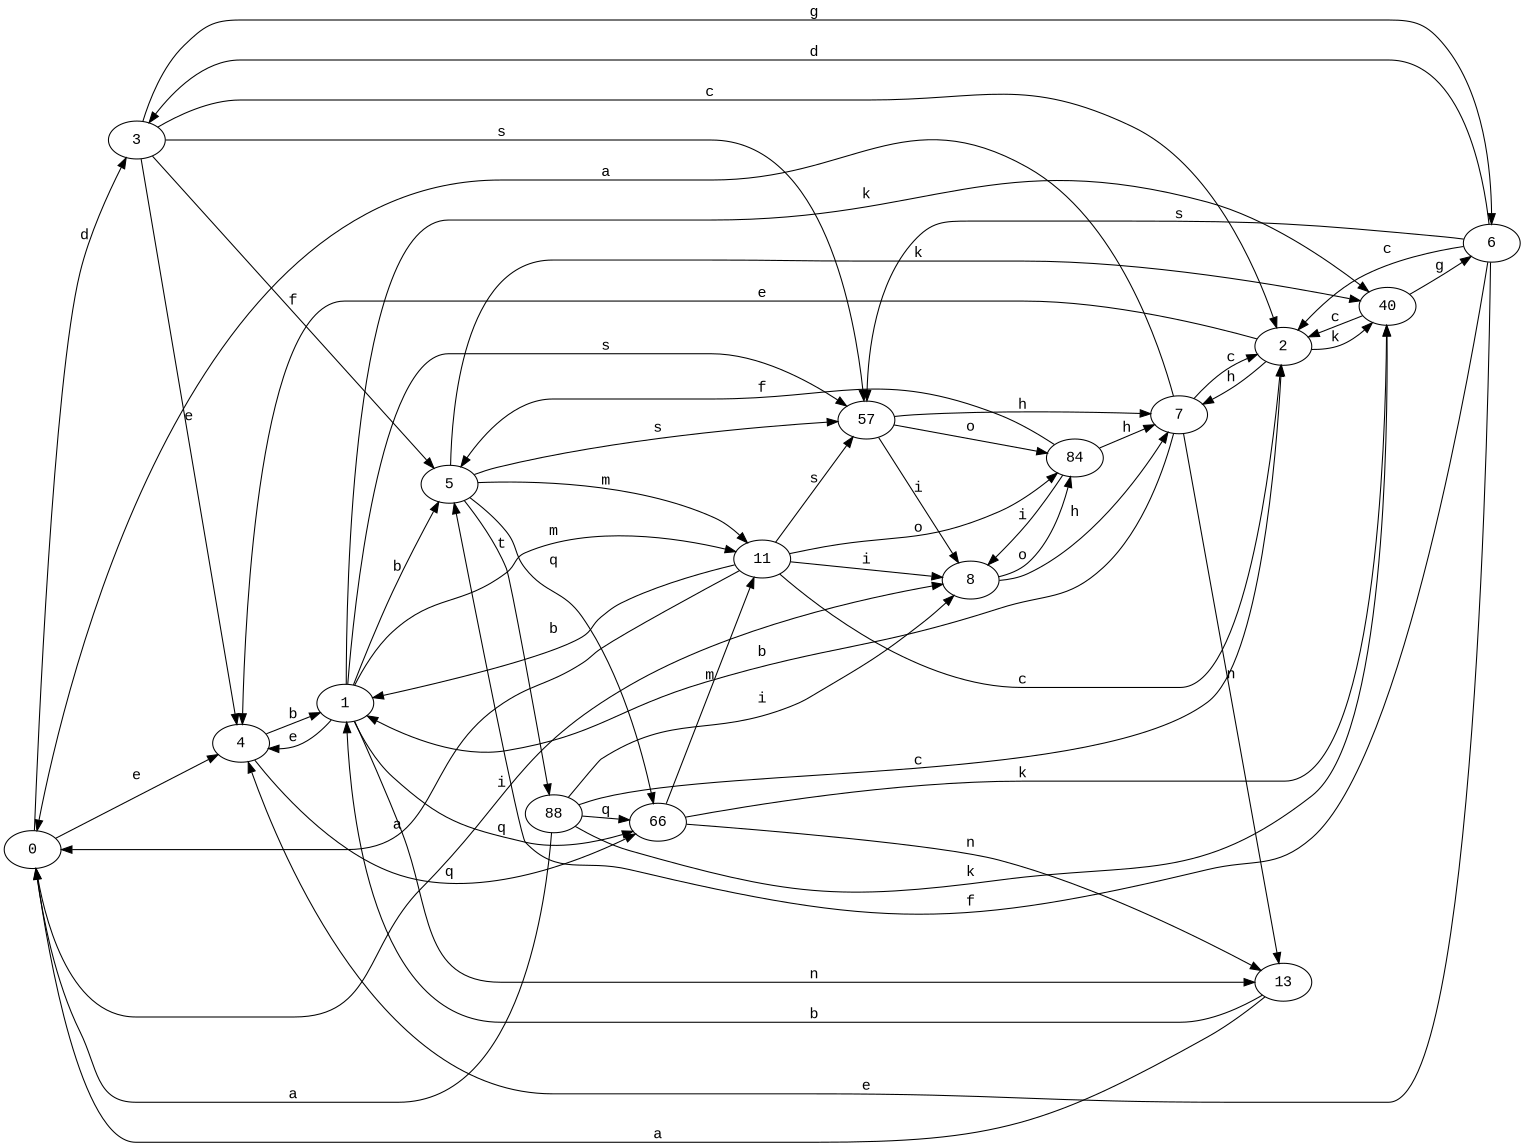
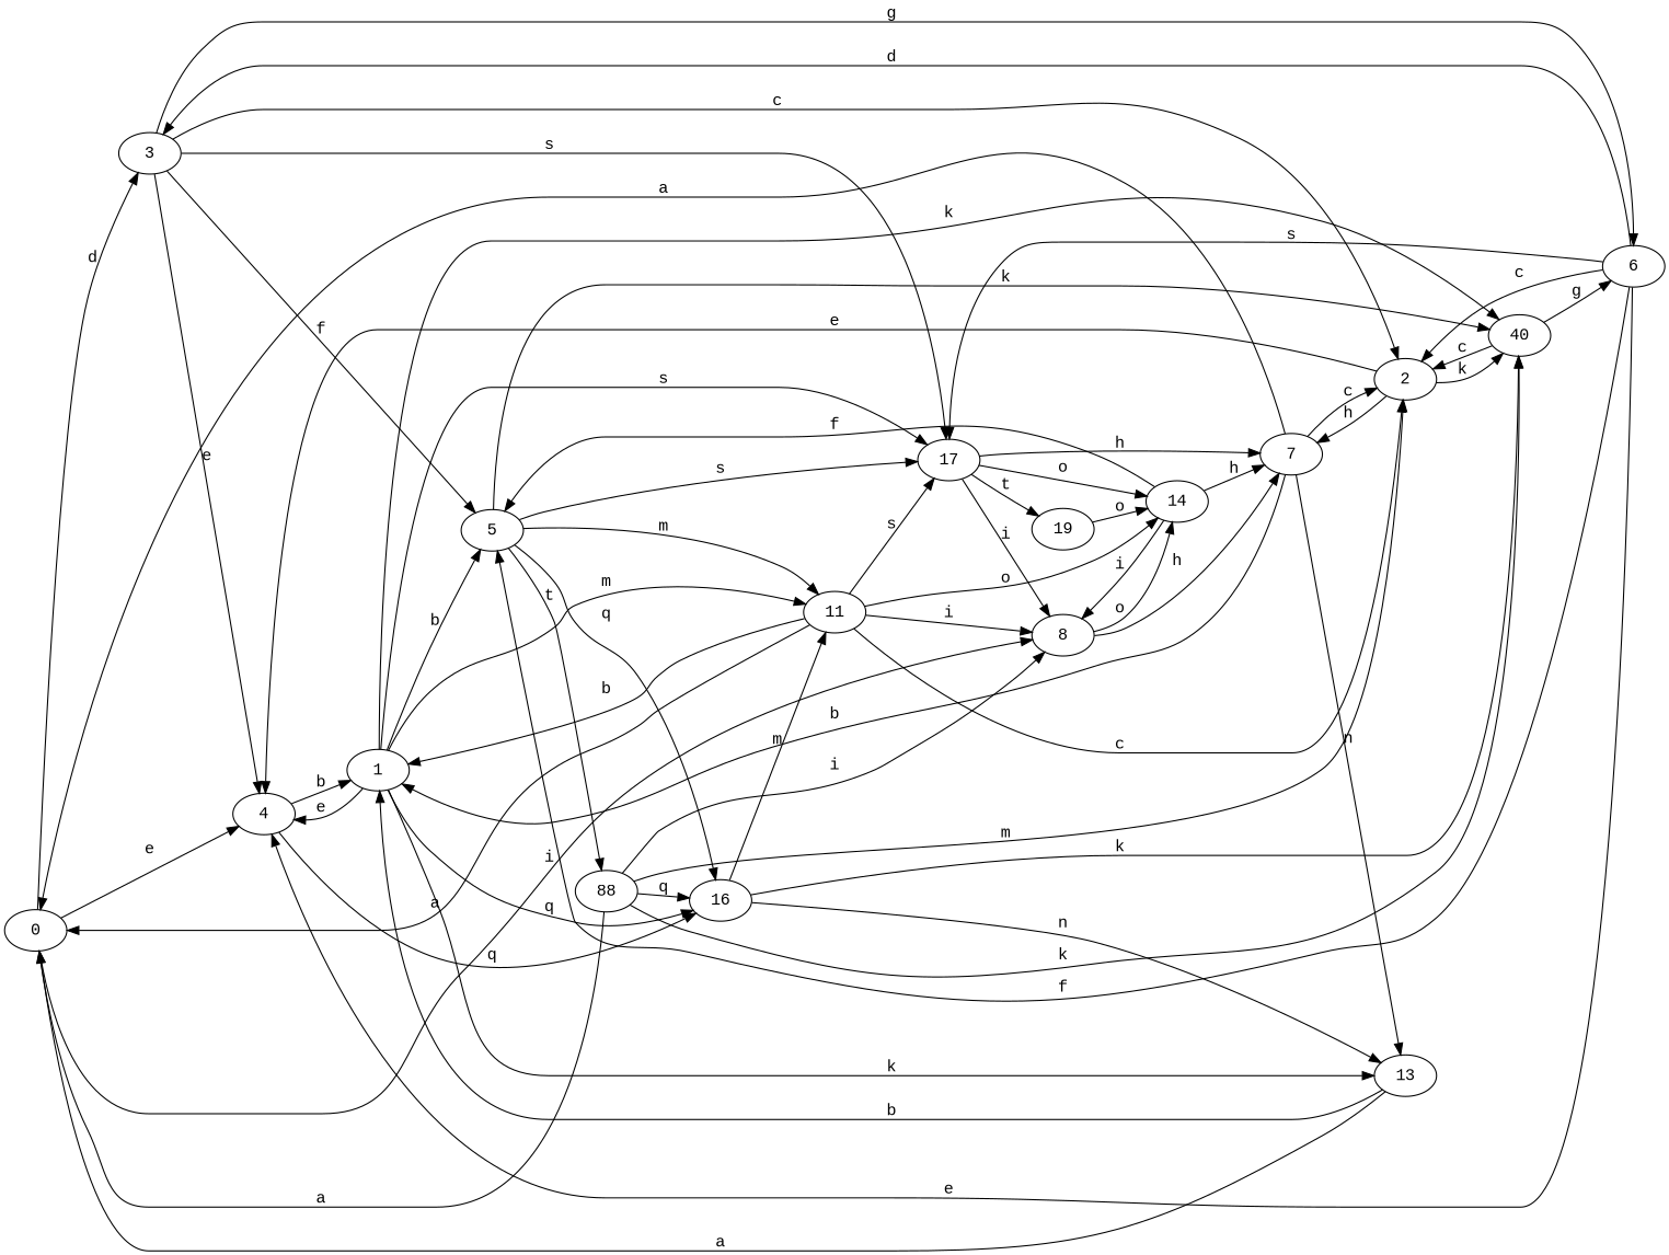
  strict digraph {
    fontname="Liberation Mono"
    rankdir=LR
    node [fontname="Liberation Mono"]
    edge [fontname="Liberation Mono"]
    0
    3
    4
    8
    5
-   17 [label=57]
+   17
    2
    6
    1
-   16 [label=66]
+   16
    7
-   14 [label=84]
+   14
    n13 [label=40]
    11
    13
    n16 [label=88]
+   19
    0 -> 3 [label=d]
    0 -> 4 [label=e]
    0 -> 8 [label=i]
    3 -> 4 [label=e]
    3 -> 5 [label=f]
    3 -> 17 [label=s]
    3 -> 2 [label=c]
    3 -> 6 [label=g]
    4 -> 1 [label=b]
    4 -> 16 [label=q]
    8 -> 7 [label=h]
    8 -> 14 [label=o]
    5 -> 17 [label=s]
    5 -> 16 [label=q]
    5 -> n13 [label=k]
    5 -> 11 [label=m]
    5 -> n16 [label=t]
    17 -> 8 [label=i]
    17 -> 7 [label=h]
    17 -> 14 [label=o]
+   17 -> 19 [label=t]
    2 -> 4 [label=e]
    2 -> 7 [label=h]
    2 -> n13 [label=k]
    6 -> 3 [label=d]
    6 -> 4 [label=e]
    6 -> 5 [label=f]
    6 -> 17 [label=s]
    6 -> 2 [label=c]
    1 -> 4 [label=e]
    1 -> 5 [label=b]
    1 -> 17 [label=s]
    1 -> 16 [label=q]
    1 -> n13 [label=k]
    1 -> 11 [label=m]
-   1 -> 13 [label=n]
+   1 -> 13 [label=k]
    16 -> n13 [label=k]
    16 -> 11 [label=m]
    16 -> 13 [label=n]
    7 -> 0 [label=a]
    7 -> 2 [label=c]
    7 -> 1 [label=b]
    7 -> 13 [label=n]
    14 -> 8 [label=i]
    14 -> 5 [label=f]
    14 -> 7 [label=h]
    n13 -> 2 [label=c]
    n13 -> 6 [label=g]
    11 -> 0 [label=a]
    11 -> 8 [label=i]
    11 -> 17 [label=s]
    11 -> 2 [label=c]
    11 -> 1 [label=b]
    11 -> 14 [label=o]
    13 -> 0 [label=a]
    13 -> 1 [label=b]
    n16 -> 0 [label=a]
    n16 -> 8 [label=i]
-   n16 -> 2 [label=c]
+   n16 -> 2 [label=m]
    n16 -> 16 [label=q]
    n16 -> n13 [label=k]
+   19 -> 14 [label=o]
  }
